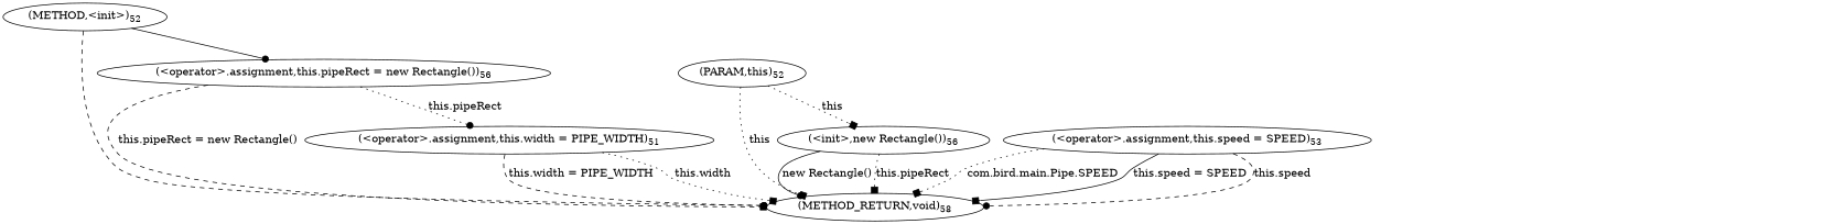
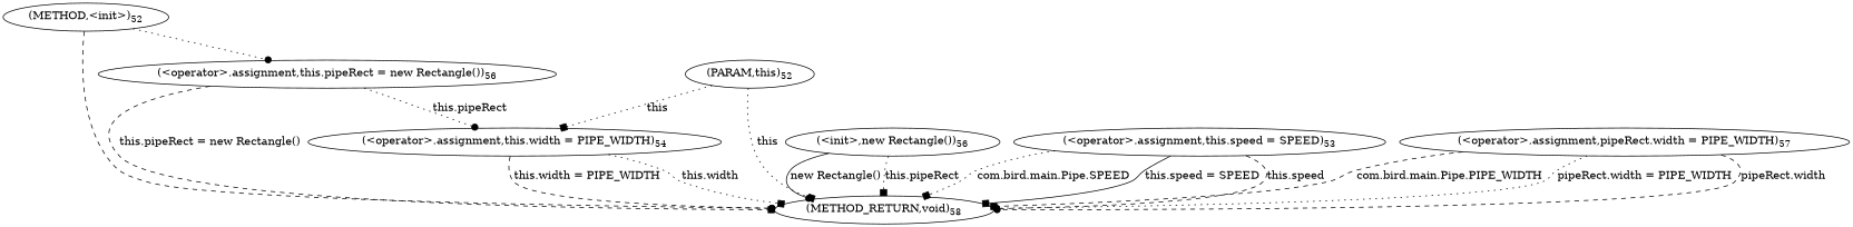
  digraph {
    edge [arrowhead=dot style=dotted]
    n1 [label=<(METHOD,&lt;init&gt;)<SUB>52</SUB>>]
    n2 [label=<(&lt;operator&gt;.assignment,this.pipeRect = new Rectangle())<SUB>56</SUB>>]
    n3 [label=<(METHOD_RETURN,void)<SUB>58</SUB>>]
    n4 [label=<(PARAM,this)<SUB>52</SUB>>]
    n5 [label=<(&lt;init&gt;,new Rectangle())<SUB>56</SUB>>]
-   n6 [label=<(&lt;operator&gt;.assignment,this.width = PIPE_WIDTH)<SUB>51</SUB>>]
+   n6 [label=<(&lt;operator&gt;.assignment,this.width = PIPE_WIDTH)<SUB>54</SUB>>]
    n7 [label=<(&lt;operator&gt;.assignment,this.speed = SPEED)<SUB>53</SUB>>]
-   n1 -> n2 [style=solid]
+   n8 [label=<(&lt;operator&gt;.assignment,pipeRect.width = PIPE_WIDTH)<SUB>57</SUB>>]
+   n1 -> n2
    n1 -> n3 [style=dashed]
    n2 -> n3 [arrowhead=box label="this.pipeRect = new Rectangle()" style=dashed]
    n2 -> n6 [label="this.pipeRect"]
    n4 -> n3 [arrowhead=box label=this]
-   n4 -> n5 [arrowhead=box label=this]
+   n4 -> n6 [arrowhead=box label=this]
    n5 -> n3 [arrowhead=box label="this.pipeRect"]
    n5 -> n3 [label="new Rectangle()" style=solid]
    n6 -> n3 [arrowhead=box label="this.width"]
    n6 -> n3 [label="this.width = PIPE_WIDTH" style=dashed]
    n7 -> n3 [label="this.speed" style=dashed]
    n7 -> n3 [arrowhead=box label="com.bird.main.Pipe.SPEED"]
    n7 -> n3 [arrowhead=box label="this.speed = SPEED" style=solid]
+   n8 -> n3 [label="pipeRect.width" style=dashed]
+   n8 -> n3 [arrowhead=box label="com.bird.main.Pipe.PIPE_WIDTH" style=dashed]
+   n8 -> n3 [label="pipeRect.width = PIPE_WIDTH"]
  }
